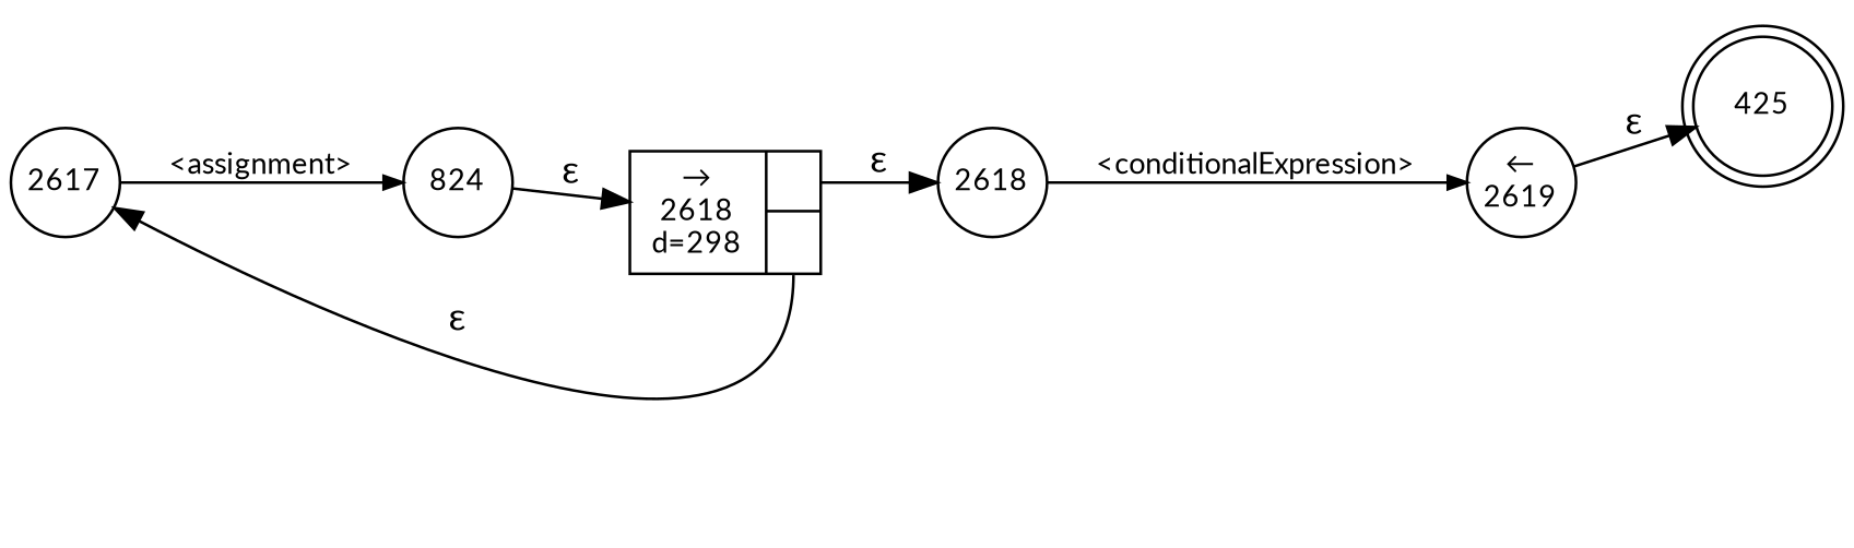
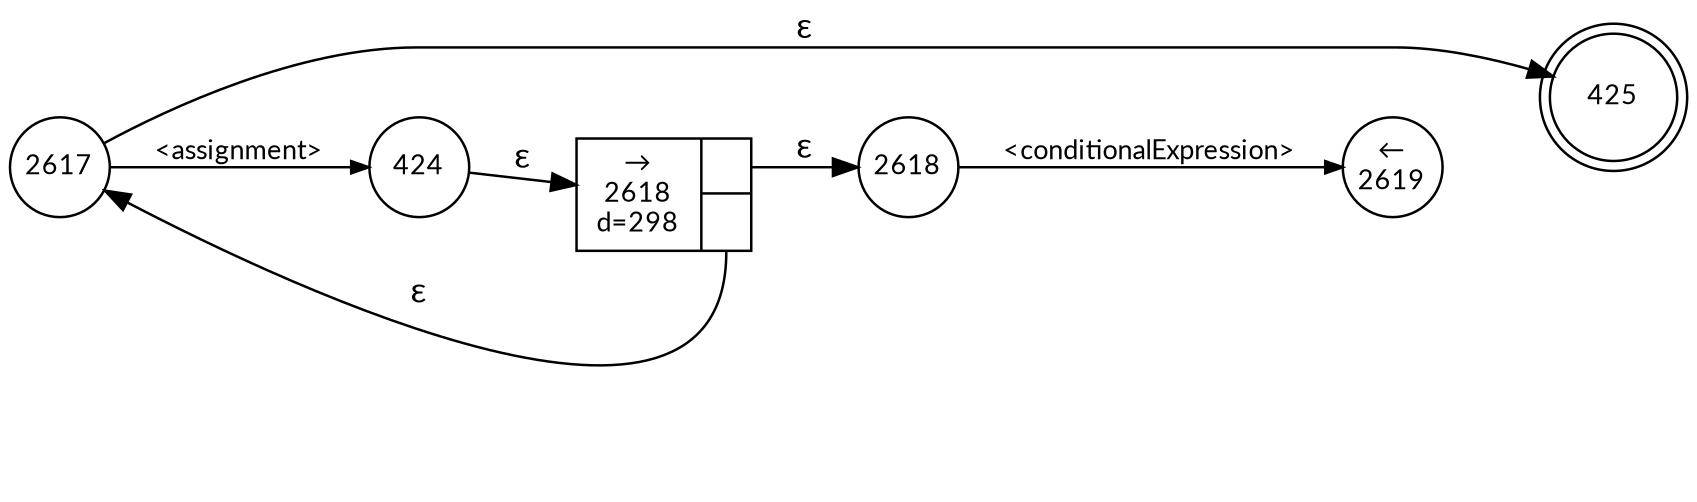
  digraph {
    fontname=Lato
    rankdir=LR
    node [fixedsize=true fontname=Lato fontsize=11 shape=circle peripheries=1]
    edge [fontname=Lato]
    n1 [label=425 shape=doublecircle width=.6 peripheries=""]
-   n2 [label=824 width=.55]
+   n2 [label=424 width=.55]
    n3 [fixedsize=false label="{&rarr;\n2618\nd=298|{<p0>|<p1>}}" shape=record]
    n4 [label=2618 width=.55]
    n5 [label=2617 width=.55]
    n6 [label="&larr;\n2619" width=.55]
    n2 -> n3 [label="&epsilon;"]
    n3 -> n4 [label="&epsilon;" tailport=p0]
    n3 -> n5 [label="&epsilon;" tailport=p1]
    n4 -> n6 [arrowhead=normal arrowsize=.7 fontsize=11 label="<conditionalExpression>"]
    n5 -> n2 [arrowhead=normal arrowsize=.7 fontsize=11 label="<assignment>"]
-   n6 -> n1 [label="&epsilon;"]
+   n5 -> n1 [label="&epsilon;"]
  }
